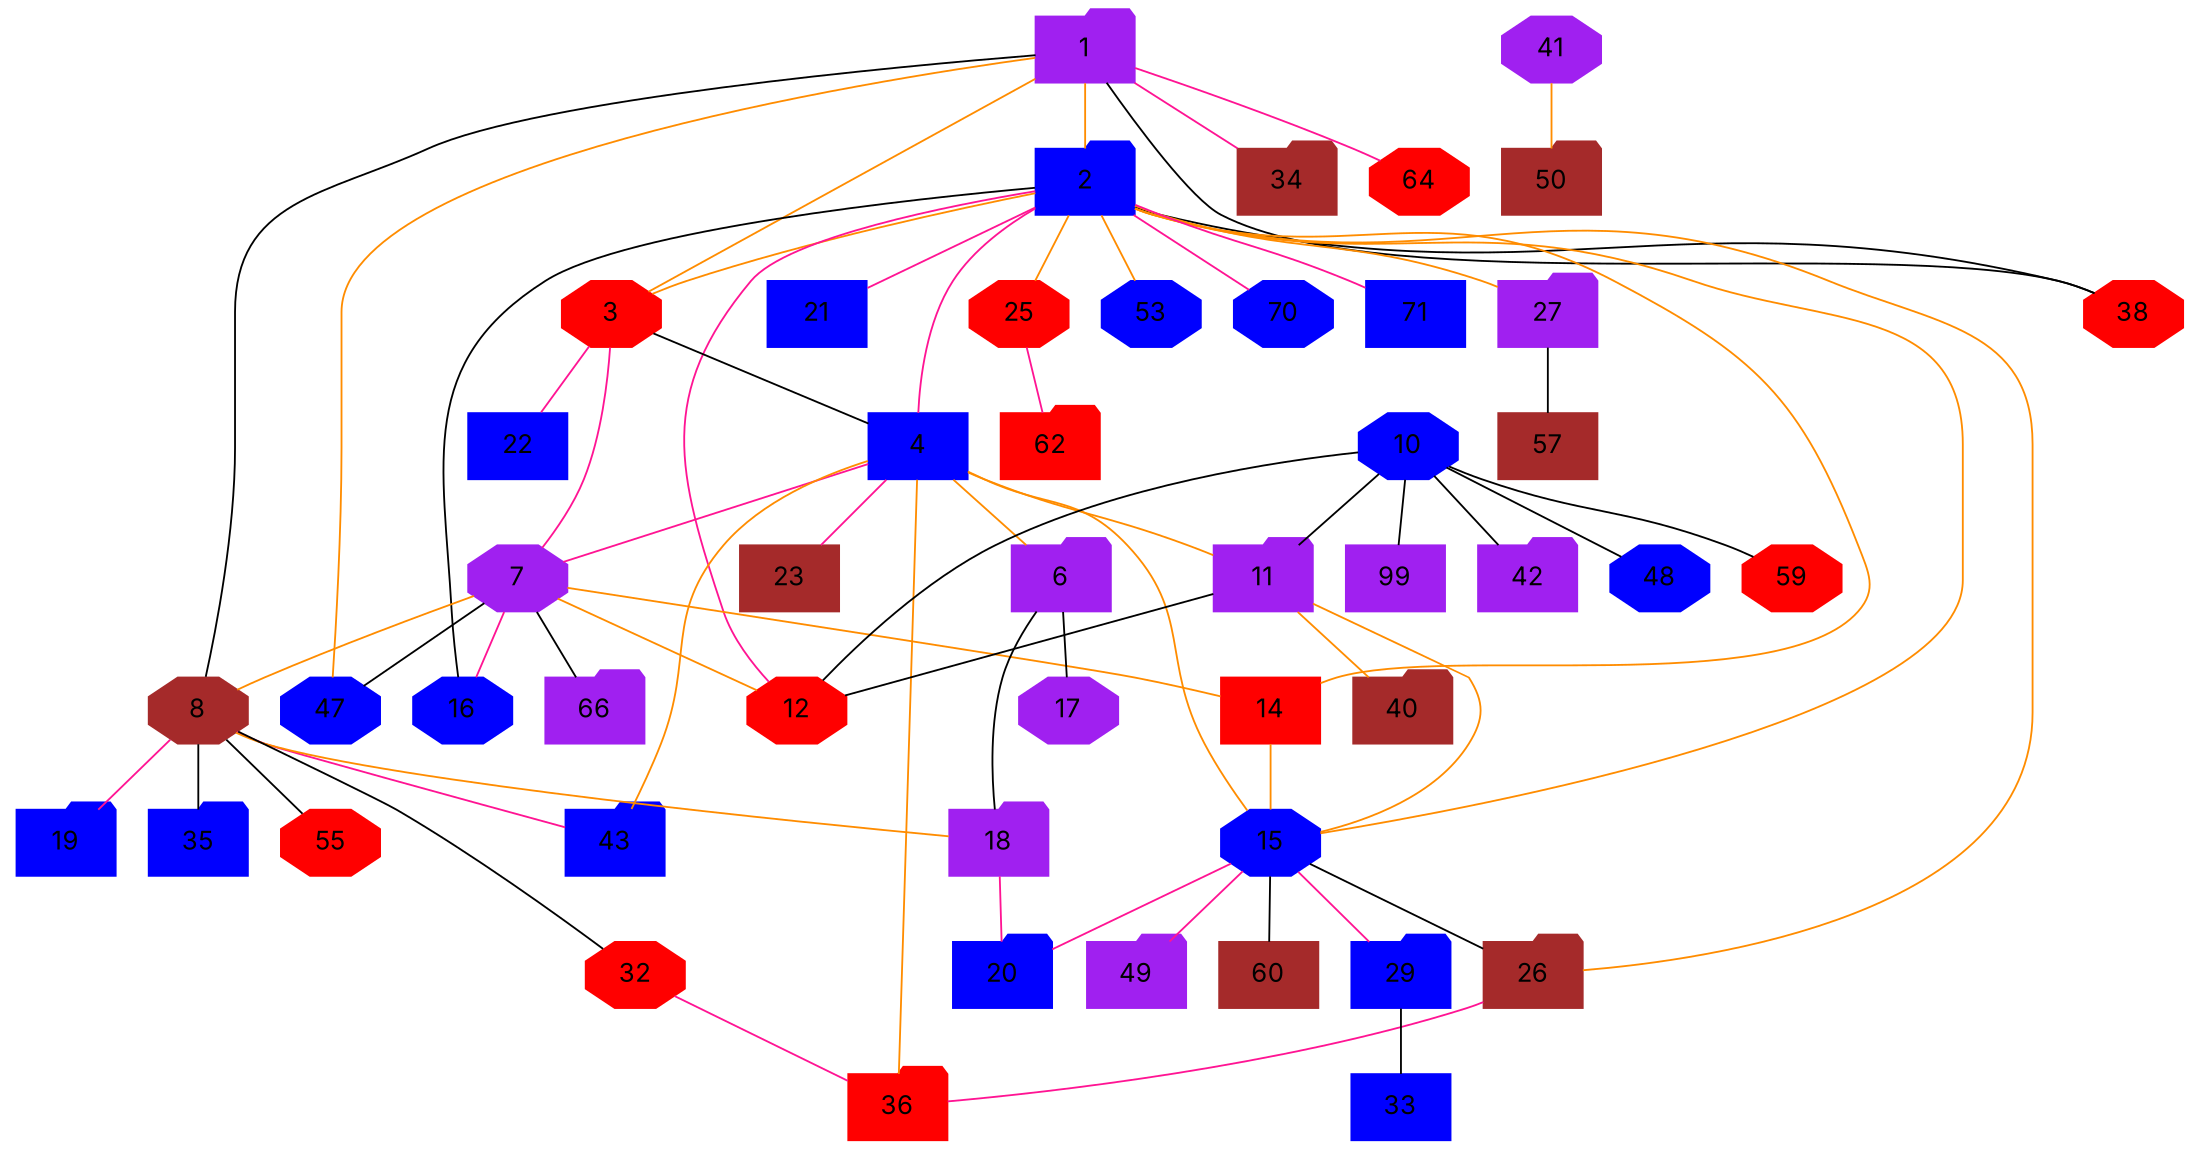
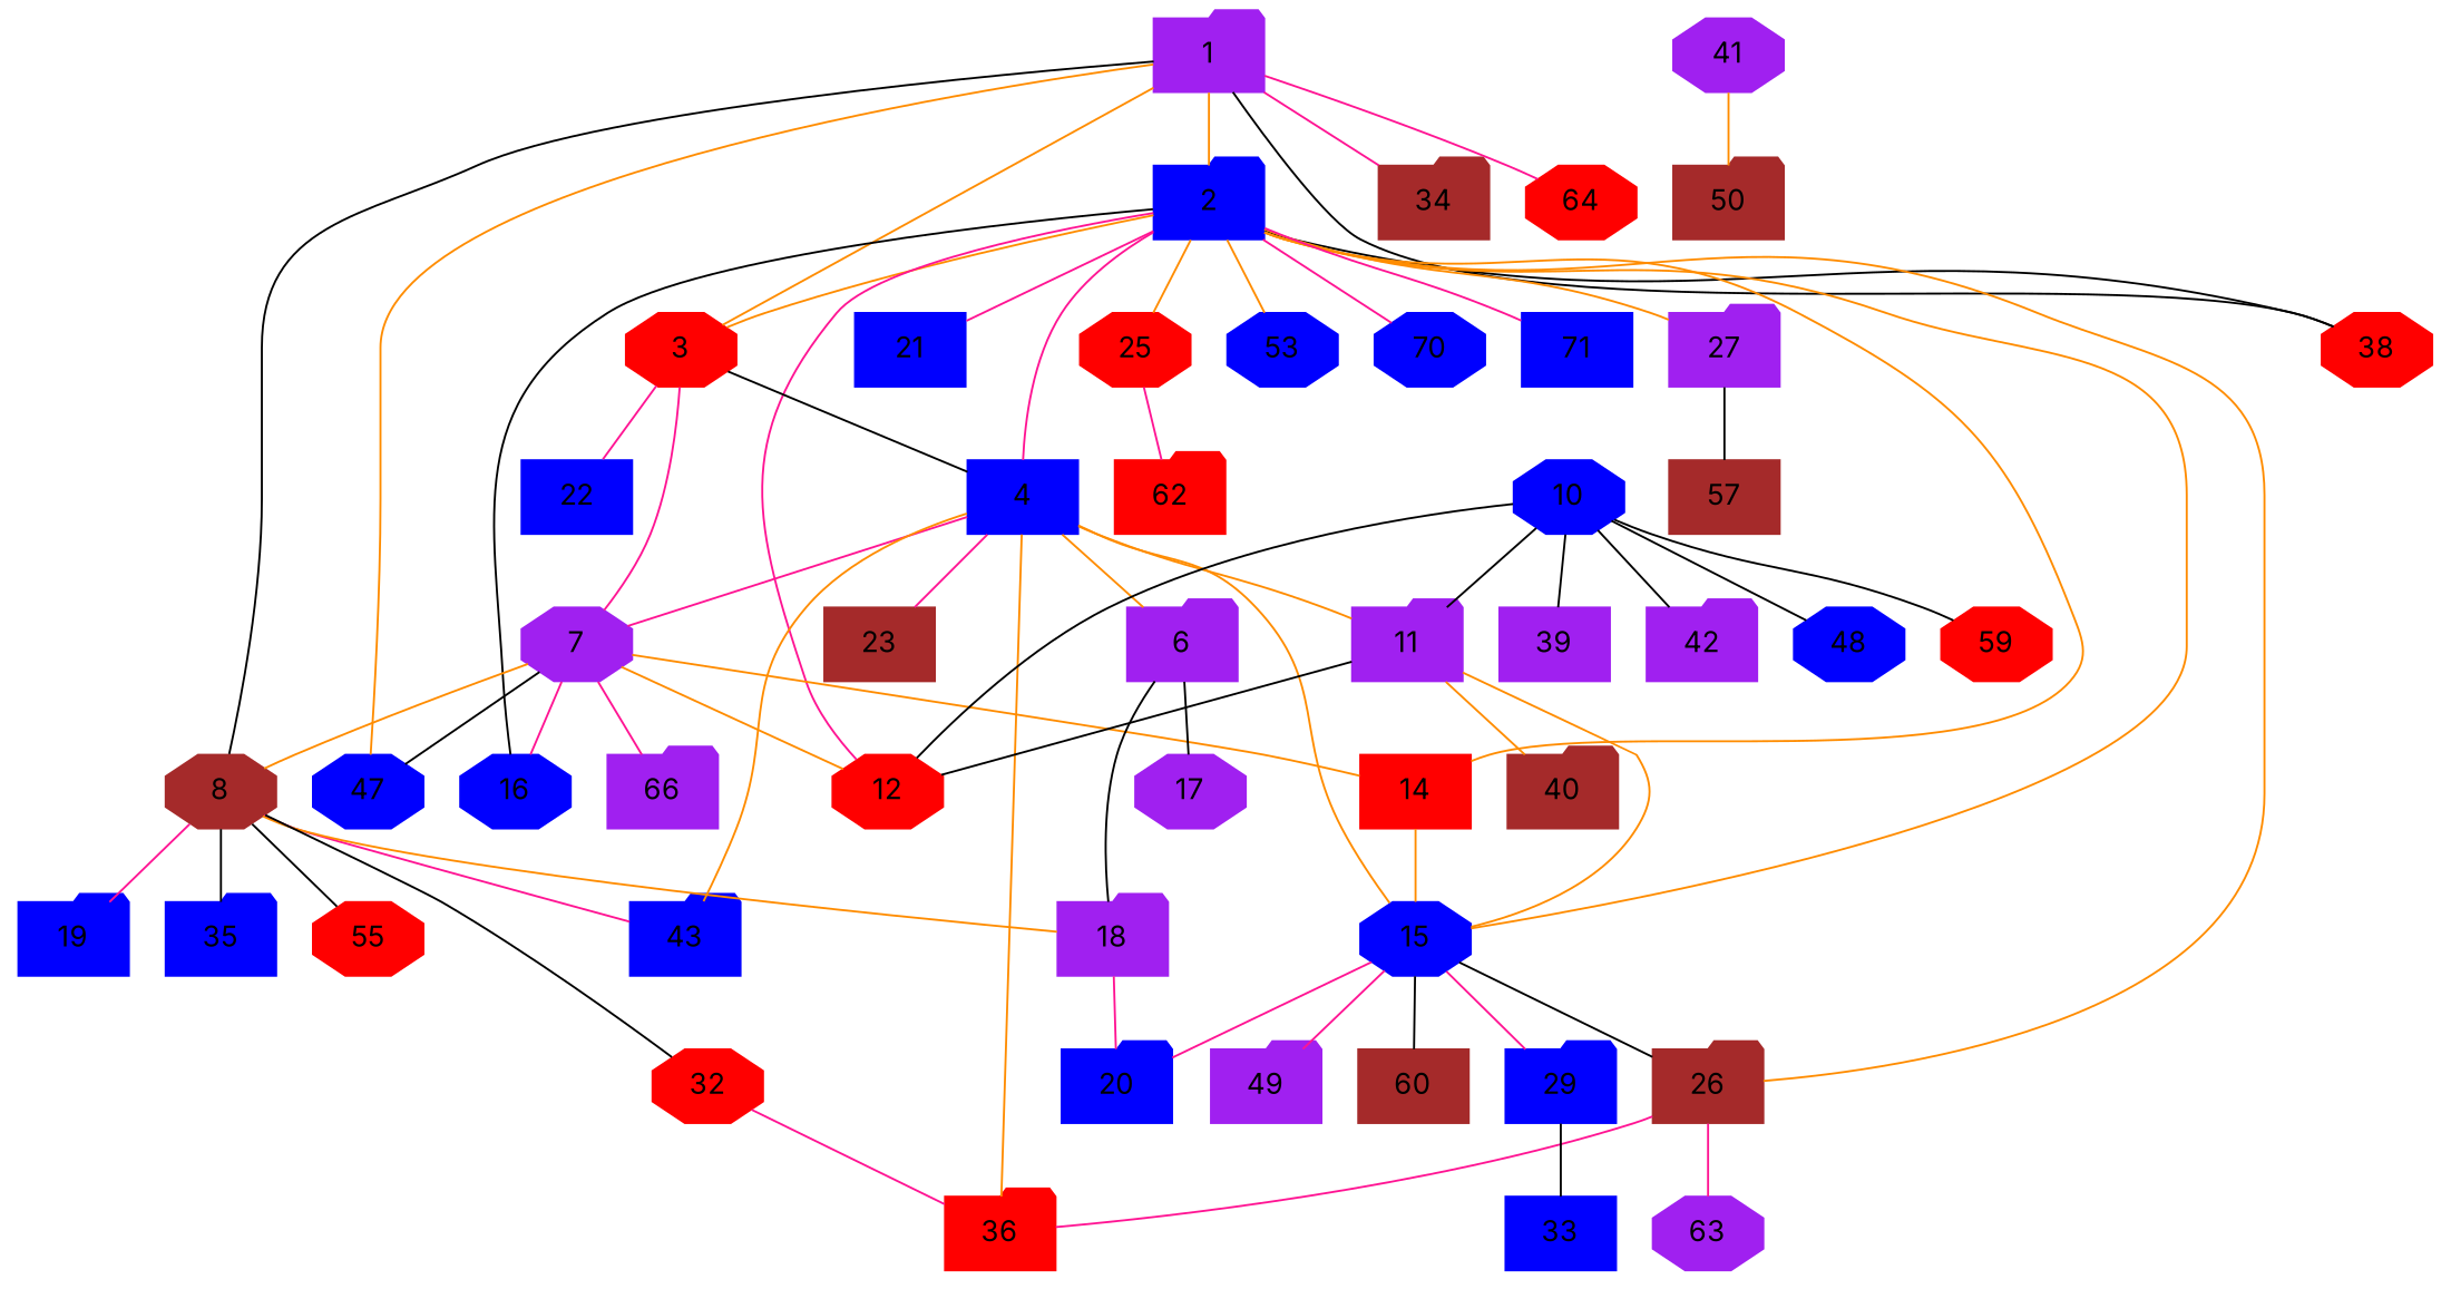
  graph {
    fontname=Inter
    node [color=blue fontname=Inter shape=folder style=filled]
    edge [color=darkorange fontname=Inter]
    1 [color=purple super="+28"]
    2 [super="+13"]
    3 [color=red shape=octagon super="+30"]
    8 [color=brown shape=octagon super="+9"]
    34 [color=brown]
    38 [color=red shape=octagon]
    47 [shape=octagon]
    64 [color=red shape=octagon]
    4 [shape=box super="+5"]
    12 [color=red shape=octagon]
    14 [color=red shape=box]
    15 [shape=octagon super="+37"]
    16 [shape=octagon super="+69"]
    21 [shape=box]
    25 [color=red shape=octagon]
    26 [color=brown super="+58"]
    27 [color=purple super="+31"]
    53 [shape=octagon]
    70 [shape=octagon]
    71 [shape=box super="+73"]
    7 [color=purple shape=octagon super="+68"]
    22 [shape=box]
    43
    18 [color=purple super="+67"]
    19 [super="+65"]
    32 [color=red shape=octagon]
    35
    55 [color=red shape=octagon]
    6 [color=purple super="+46"]
    11 [color=purple super="+72"]
    23 [color=brown shape=box]
    36 [color=red super="+45"]
    20 [super="+51"]
    29 [super="+56"]
    49 [color=purple]
    60 [color=brown shape=box]
    62 [color=red]
+   63 [color=purple shape=octagon]
    57 [color=brown shape=box]
    66 [color=purple]
    17 [color=purple shape=octagon]
    40 [color=brown super="+54"]
    41 [color=purple shape=octagon super="+61"]
    50 [color=brown]
    10 [shape=octagon super="+24"]
-   39 [color=purple shape=box label=99]
+   39 [color=purple shape=box]
    n47 [color=purple label=42 super="+52"]
    48 [shape=octagon]
    59 [color=red shape=octagon]
    33 [shape=box super="+42"]
    1 -- 2
    1 -- 3
    1 -- 8 [color=black]
    1 -- 34 [color=deeppink]
    1 -- 38 [color=black]
    1 -- 47
    1 -- 64 [color=deeppink]
    2 -- 3
    2 -- 38 [color=black]
    2 -- 4 [color=deeppink]
    2 -- 12 [color=deeppink]
    2 -- 14
    2 -- 15
    2 -- 16 [color=black]
    2 -- 21 [color=deeppink]
    2 -- 25
    2 -- 26
    2 -- 27
    2 -- 53
    2 -- 70 [color=deeppink]
    2 -- 71 [color=deeppink]
    3 -- 4 [color=black]
    3 -- 7 [color=deeppink]
    3 -- 22 [color=deeppink]
    8 -- 43 [color=deeppink]
    8 -- 18
    8 -- 19 [color=deeppink]
    8 -- 32 [color=black]
    8 -- 35 [color=black]
    8 -- 55 [color=black]
    4 -- 15
    4 -- 7 [color=deeppink]
    4 -- 43
    4 -- 6 [weight=2]
    4 -- 11
    4 -- 23 [color=deeppink]
    4 -- 36
    14 -- 15
    15 -- 26 [color=black]
    15 -- 20 [color=deeppink]
    15 -- 29 [color=deeppink]
    15 -- 49 [color=deeppink]
    15 -- 60 [color=black]
    25 -- 62 [color=deeppink]
    26 -- 36 [color=deeppink]
+   26 -- 63 [color=deeppink]
    27 -- 57 [color=black]
    7 -- 8 [weight=2]
    7 -- 47 [color=black]
    7 -- 12
    7 -- 14
    7 -- 16 [color=deeppink]
-   7 -- 66 [color=black]
+   7 -- 66 [color=deeppink]
    18 -- 20 [color=deeppink]
    32 -- 36 [color=deeppink]
    6 -- 18 [color=black]
    6 -- 17 [color=black]
    11 -- 12 [color=black]
    11 -- 15
    11 -- 40
    29 -- 33 [color=black]
    41 -- 50
    10 -- 12 [color=black]
    10 -- 11 [color=black]
    10 -- 39 [color=black]
    10 -- n47 [color=black]
    10 -- 48 [color=black]
    10 -- 59 [color=black]
  }
